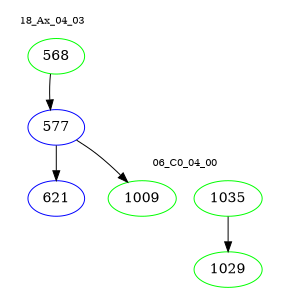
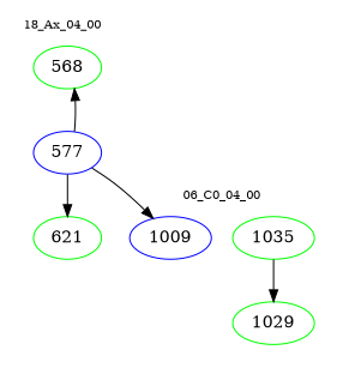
  digraph {
    node [color=green]
    edge [color=black]
    n1 [label=568]
    n2 [color=blue label=577]
-   n3 [color=blue label=621]
+   n3 [label=621]
    n4 [label=1035]
    n5 [label=1029]
-   n6 [label=1009]
+   n6 [color=blue label=1009]
    subgraph cluster_1 {
      color=white
      fontsize=10
-     label="18_Ax_04_03"
+     label="18_Ax_04_00"
      n1
      n2
      n3
    }
    subgraph cluster_2 {
      color=white
      fontsize=10
      label="06_C0_04_00"
      n4
      n5
      n6
    }
-   n1 -> n2
+   n2 -> n1
    n2 -> n3
    n2 -> n6
    n4 -> n5
  }
